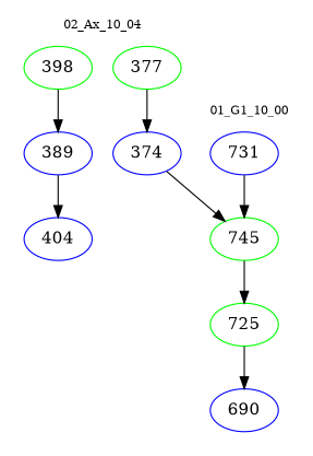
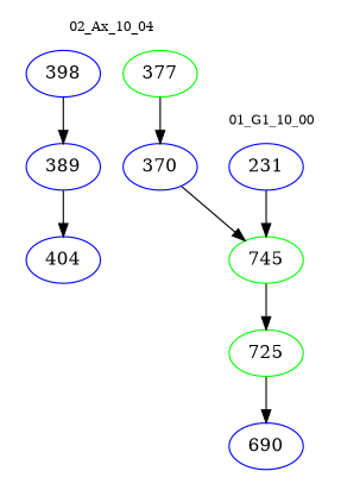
  digraph {
    node [color=blue]
    edge [color=black]
    n1 [color=green label=377]
-   n2 [label=374]
-   n3 [color=green label=398]
+   n2 [label=370]
+   n3 [label=398]
    n4 [label=389]
    n5 [label=404]
-   n6 [label=731]
+   n6 [label=231]
    n7 [color=green label=745]
    n8 [color=green label=725]
    n9 [label=690]
    subgraph cluster_1 {
      color=white
      fontsize=10
      label="02_Ax_10_04"
      n1
      n2
      n3
      n4
      n5
    }
    subgraph cluster_2 {
      color=white
      fontsize=10
      label="01_G1_10_00"
      n6
      n7
      n8
      n9
    }
    n1 -> n2
    n2 -> n7
    n3 -> n4
    n4 -> n5
    n6 -> n7
    n7 -> n8
    n8 -> n9
  }
